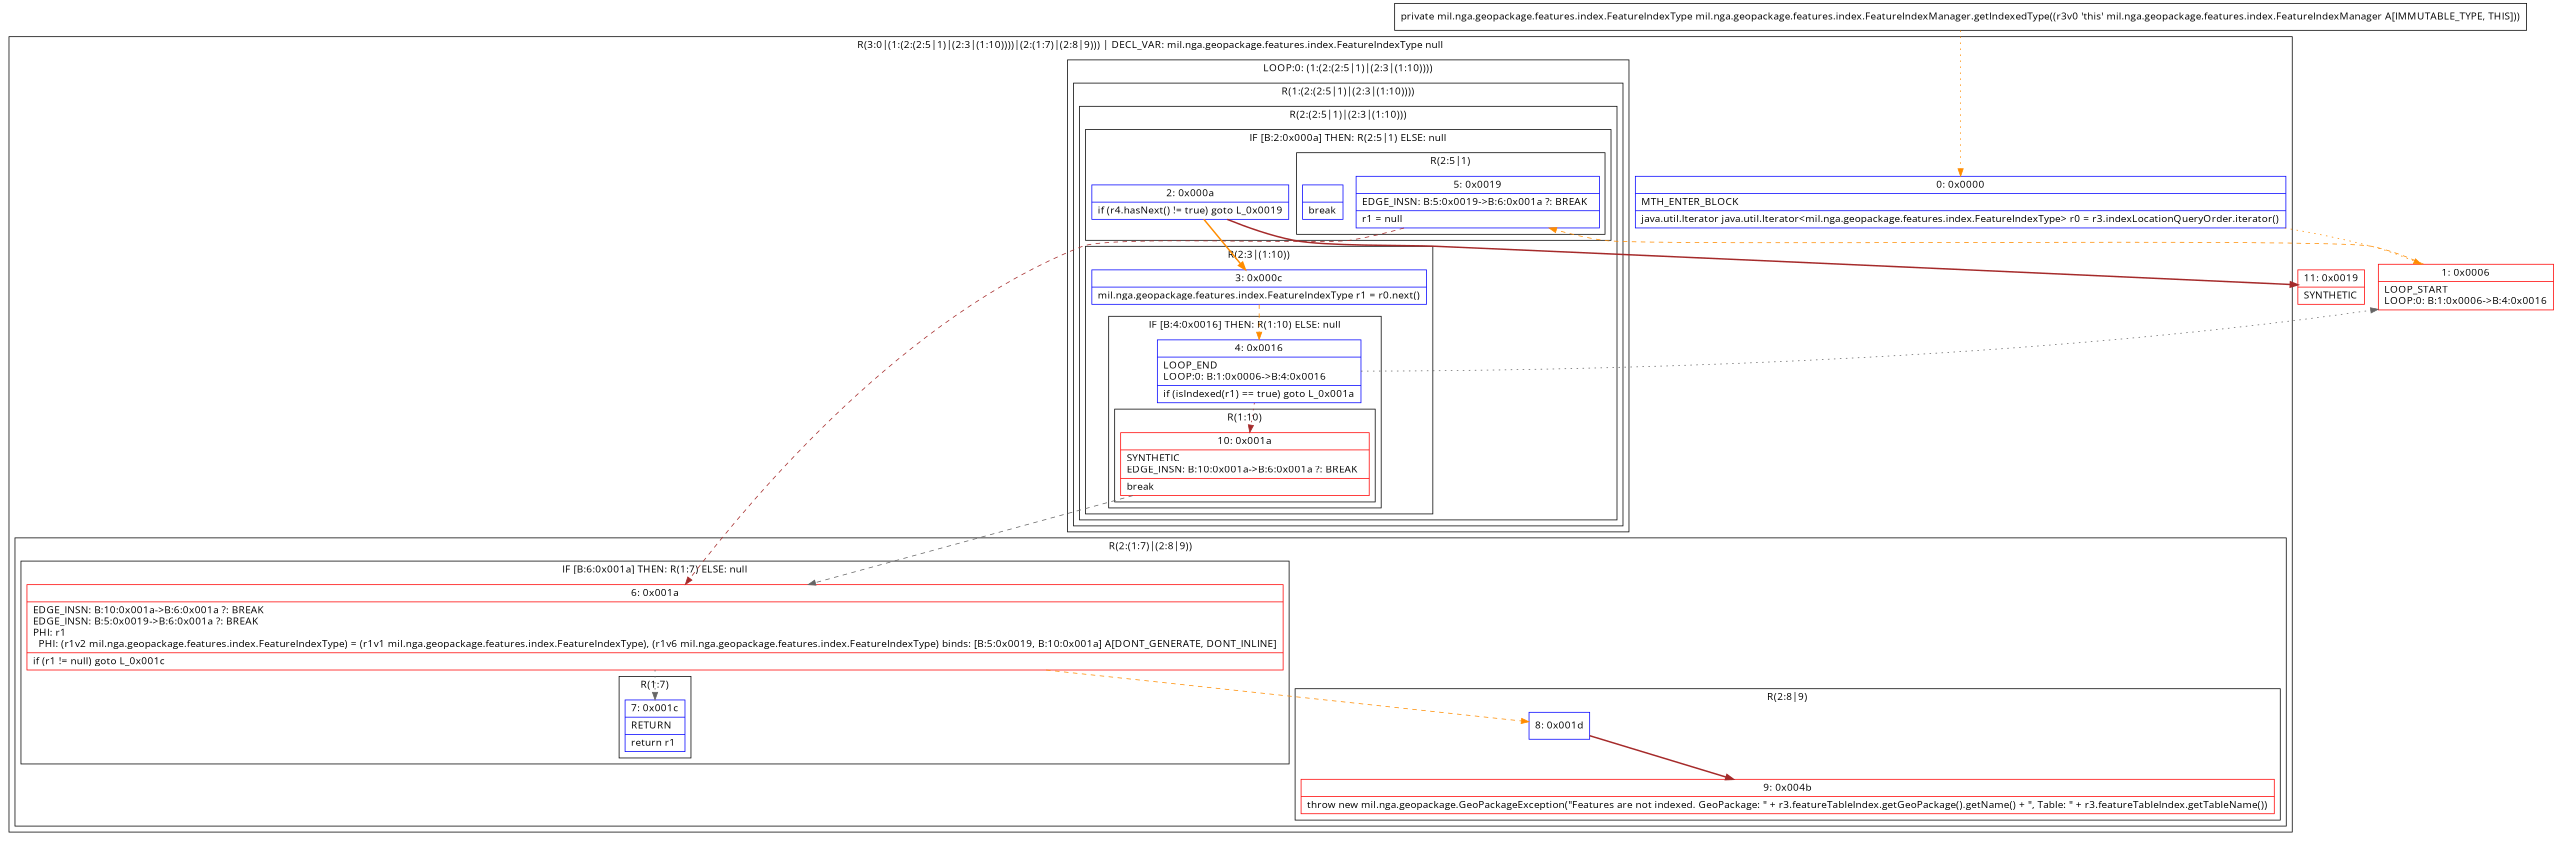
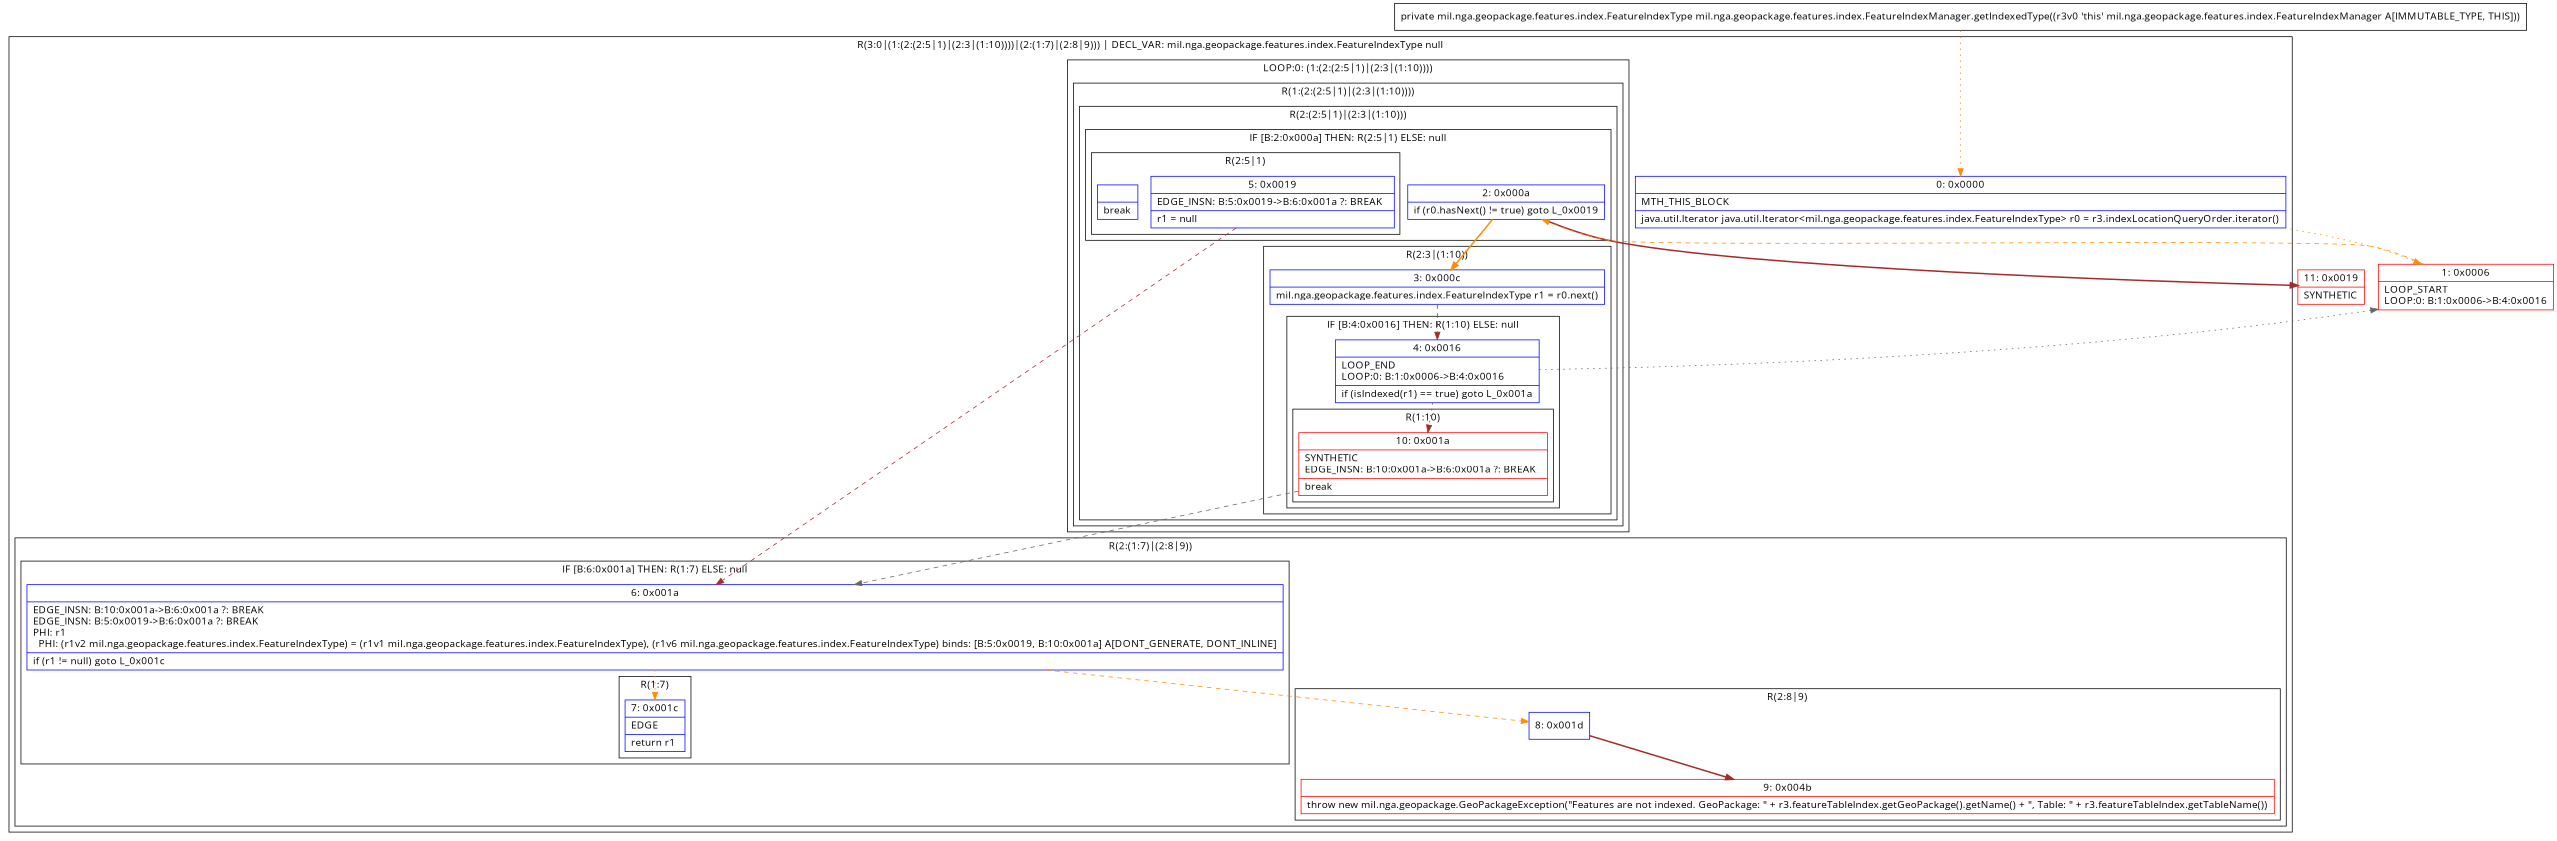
  digraph {
    fontname="Open Sans"
    node [color=blue fontname="Open Sans" shape=record]
    edge [color=darkorange fontname="Open Sans" style=dashed]
    n1 [label="{5\:\ 0x0019|EDGE_INSN: B:5:0x0019\-\>B:6:0x001a ?: BREAK  \l|r1 = null\l}"]
    n2 [label="{|break\l}"]
-   n3 [label="{2\:\ 0x000a|if (r4.hasNext() != true) goto L_0x0019\l}"]
+   n3 [label="{2\:\ 0x000a|if (r0.hasNext() != true) goto L_0x0019\l}"]
    n4 [color=red label="{10\:\ 0x001a|SYNTHETIC\lEDGE_INSN: B:10:0x001a\-\>B:6:0x001a ?: BREAK  \l|break\l}"]
    n5 [label="{4\:\ 0x0016|LOOP_END\lLOOP:0: B:1:0x0006\-\>B:4:0x0016\l|if (isIndexed(r1) == true) goto L_0x001a\l}"]
    n6 [label="{3\:\ 0x000c|mil.nga.geopackage.features.index.FeatureIndexType r1 = r0.next()\l}"]
-   n7 [label="{7\:\ 0x001c|RETURN\l|return r1\l}"]
-   n8 [color=red label="{6\:\ 0x001a|EDGE_INSN: B:10:0x001a\-\>B:6:0x001a ?: BREAK  \lEDGE_INSN: B:5:0x0019\-\>B:6:0x001a ?: BREAK  \lPHI: r1 \l  PHI: (r1v2 mil.nga.geopackage.features.index.FeatureIndexType) = (r1v1 mil.nga.geopackage.features.index.FeatureIndexType), (r1v6 mil.nga.geopackage.features.index.FeatureIndexType) binds: [B:5:0x0019, B:10:0x001a] A[DONT_GENERATE, DONT_INLINE]\l|if (r1 != null) goto L_0x001c\l}"]
+   n7 [label="{7\:\ 0x001c|EDGE\l|return r1\l}"]
+   n8 [label="{6\:\ 0x001a|EDGE_INSN: B:10:0x001a\-\>B:6:0x001a ?: BREAK  \lEDGE_INSN: B:5:0x0019\-\>B:6:0x001a ?: BREAK  \lPHI: r1 \l  PHI: (r1v2 mil.nga.geopackage.features.index.FeatureIndexType) = (r1v1 mil.nga.geopackage.features.index.FeatureIndexType), (r1v6 mil.nga.geopackage.features.index.FeatureIndexType) binds: [B:5:0x0019, B:10:0x001a] A[DONT_GENERATE, DONT_INLINE]\l|if (r1 != null) goto L_0x001c\l}"]
    n9 [label="{8\:\ 0x001d}"]
    n10 [color=red label="{9\:\ 0x004b|throw new mil.nga.geopackage.GeoPackageException(\"Features are not indexed. GeoPackage: \" + r3.featureTableIndex.getGeoPackage().getName() + \", Table: \" + r3.featureTableIndex.getTableName())\l}"]
-   n11 [label="{0\:\ 0x0000|MTH_ENTER_BLOCK\l|java.util.Iterator java.util.Iterator\<mil.nga.geopackage.features.index.FeatureIndexType\> r0 = r3.indexLocationQueryOrder.iterator()\l}"]
+   n11 [label="{0\:\ 0x0000|MTH_THIS_BLOCK\l|java.util.Iterator java.util.Iterator\<mil.nga.geopackage.features.index.FeatureIndexType\> r0 = r3.indexLocationQueryOrder.iterator()\l}"]
    n12 [color=red label="{11\:\ 0x0019|SYNTHETIC\l}"]
    n13 [color=red label="{1\:\ 0x0006|LOOP_START\lLOOP:0: B:1:0x0006\-\>B:4:0x0016\l}"]
    n14 [label="{private mil.nga.geopackage.features.index.FeatureIndexType mil.nga.geopackage.features.index.FeatureIndexManager.getIndexedType((r3v0 'this' mil.nga.geopackage.features.index.FeatureIndexManager A[IMMUTABLE_TYPE, THIS])) }" color=""]
    subgraph cluster_1 {
      label="R(3:0|(1:(2:(2:5|1)|(2:3|(1:10))))|(2:(1:7)|(2:8|9))) | DECL_VAR: mil.nga.geopackage.features.index.FeatureIndexType null\l"
      n11
      subgraph cluster_2 {
        label="LOOP:0: (1:(2:(2:5|1)|(2:3|(1:10))))"
        subgraph cluster_3 {
          label="R(1:(2:(2:5|1)|(2:3|(1:10))))"
          subgraph cluster_4 {
            label="R(2:(2:5|1)|(2:3|(1:10)))"
            subgraph cluster_5 {
              label="IF [B:2:0x000a] THEN: R(2:5|1) ELSE: null"
              n3
              subgraph cluster_6 {
                label="R(2:5|1)"
                n1
                n2
              }
            }
            subgraph cluster_7 {
              label="R(2:3|(1:10))"
              n6
              subgraph cluster_8 {
                label="IF [B:4:0x0016] THEN: R(1:10) ELSE: null"
                n5
                subgraph cluster_9 {
                  label="R(1:10)"
                  n4
                }
              }
            }
          }
        }
      }
      subgraph cluster_10 {
        label="R(2:(1:7)|(2:8|9))"
        subgraph cluster_11 {
          label="IF [B:6:0x001a] THEN: R(1:7) ELSE: null"
          n8
          subgraph cluster_12 {
            label="R(1:7)"
            n7
          }
        }
        subgraph cluster_13 {
          label="R(2:8|9)"
          n9
          n10
        }
      }
    }
    n1 -> n8 [color=brown]
    n3 -> n6 [style=bold]
    n3 -> n12 [color=brown style=bold]
    n4 -> n8 [color=gray40]
    n5 -> n4 [color=brown style=dotted]
    n5 -> n13 [color=gray40 style=dotted]
-   n6 -> n5
-   n8 -> n7 [color=gray40 style=dotted]
+   n6 -> n5 [color=brown]
+   n8 -> n7 [style=dotted]
    n8 -> n9
    n9 -> n10 [color=brown style=bold]
    n11 -> n13 [style=dotted]
-   n13 -> n1
+   n13 -> n3
    n14 -> n11 [style=dotted]
  }
